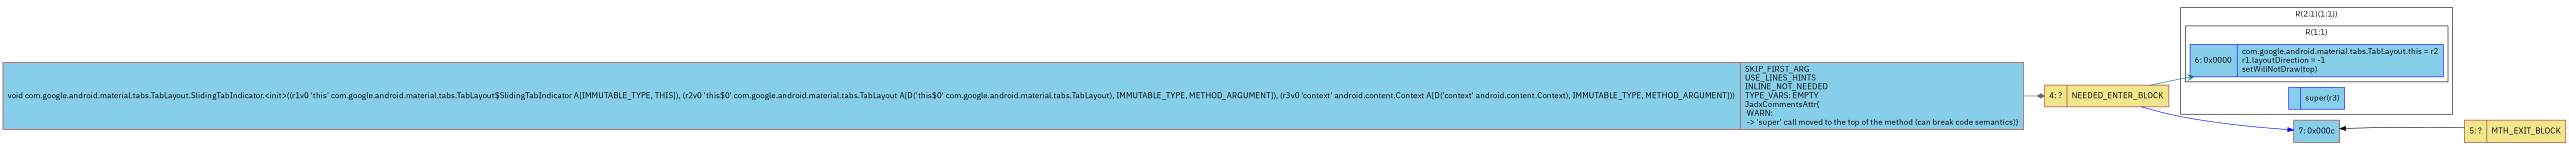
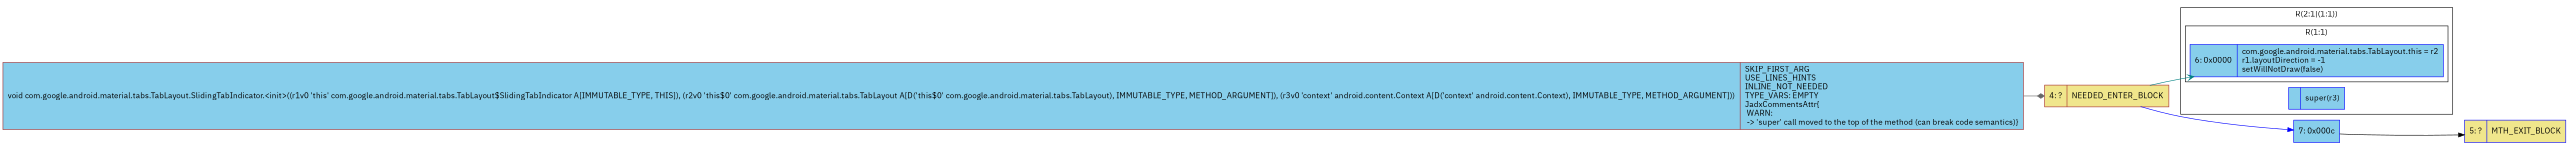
  digraph {
    fontname="IBM Plex Sans"
    rankdir=LR
    node [color=brown fillcolor=skyblue fontname="IBM Plex Sans" shape=record style=filled]
    edge [arrowhead=normal fontname="IBM Plex Sans"]
-   n1 [color=blue label="{6\:\ 0x0000|com.google.android.material.tabs.TabLayout.this = r2\lr1.layoutDirection = \-1\lsetWillNotDraw(top)\l}"]
+   n1 [color=blue label="{6\:\ 0x0000|com.google.android.material.tabs.TabLayout.this = r2\lr1.layoutDirection = \-1\lsetWillNotDraw(false)\l}"]
    n2 [color=blue label="{|super(r3)\l}"]
-   n3 [label="{7\:\ 0x000c}"]
-   n4 [fillcolor=khaki label="{5\:\ ?|MTH_EXIT_BLOCK\l}"]
+   n3 [color=blue label="{7\:\ 0x000c}"]
+   n4 [color=blue fillcolor=khaki label="{5\:\ ?|MTH_EXIT_BLOCK\l}"]
    n5 [fillcolor=khaki label="{4\:\ ?|NEEDED_ENTER_BLOCK\l}"]
    n6 [label="{void com.google.android.material.tabs.TabLayout.SlidingTabIndicator.\<init\>((r1v0 'this' com.google.android.material.tabs.TabLayout$SlidingTabIndicator A[IMMUTABLE_TYPE, THIS]), (r2v0 'this$0' com.google.android.material.tabs.TabLayout A[D('this$0' com.google.android.material.tabs.TabLayout), IMMUTABLE_TYPE, METHOD_ARGUMENT]), (r3v0 'context' android.content.Context A[D('context' android.content.Context), IMMUTABLE_TYPE, METHOD_ARGUMENT]))  | SKIP_FIRST_ARG\lUSE_LINES_HINTS\lINLINE_NOT_NEEDED\lTYPE_VARS: EMPTY\lJadxCommentsAttr\{\l WARN: \l \-\> 'super' call moved to the top of the method (can break code semantics)\}\l}"]
    subgraph cluster_1 {
      label="R(2:1|(1:1))"
      n2
      subgraph cluster_2 {
        label="R(1:1)"
        n1
      }
    }
-   n4 -> n3 [color=black]
+   n3 -> n4 [color=black]
    n5 -> n1 [arrowhead=vee color=teal]
    n5 -> n3 [color=blue]
    n6 -> n5 [arrowhead=diamond color=gray40]
  }
